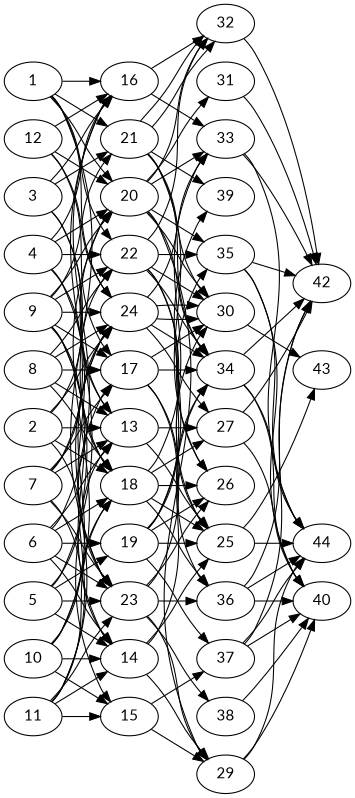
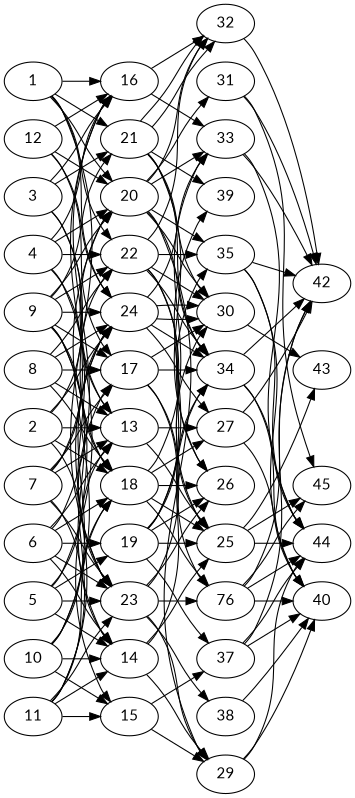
  digraph {
    fontname=Lato
    rankdir=LR
    node [alpha=0.07 fontname=Lato]
    edge [fontname=Lato]
    1 [alpha=0.09 expect_size=46046208]
    16 [expect_size=5347328]
    20 [alpha=0.01 expect_size=12226560]
    21 [alpha=0.00 expect_size=46187520]
    22 [alpha=0.14 expect_size=31613952]
    23 [alpha=0.06 expect_size=24675328]
    24 [alpha=0.17 expect_size=28439552]
    32 [alpha=0.03 expect_size=49800192]
    33 [alpha=0.14 expect_size=36075520]
    29 [alpha=0.19 expect_size=51913728]
    34 [alpha=0.09 expect_size=50822144]
    30 [alpha=0.02 expect_size=48360448]
    35 [alpha=0.12 expect_size=44110848]
    31 [expect_size=49782784]
    26 [alpha=0.04 expect_size=13583360]
    39 [alpha=0.17 expect_size=28065792]
    25 [alpha=0.09 expect_size=52257792]
-   36 [alpha=0.16 expect_size=17951744]
+   36 [alpha=0.16 expect_size=17951744 label=76]
    38 [alpha=0.09 expect_size=50169856]
    27 [alpha=0.10 expect_size=30523392]
    42 [alpha=0.13 expect_size=46237696]
    44 [alpha=0.17 expect_size=39174144]
    40 [expect_size=25602048]
    43 [alpha=0.20 expect_size=52376576]
+   45 [alpha=0.13 expect_size=13643776]
    37 [alpha=0.03 expect_size=27655168]
    2 [alpha=0.05 expect_size=40092672]
    13 [alpha=0.02 expect_size=42911744]
    18 [alpha=0.02 expect_size=48711680]
    3 [expect_size=47454208]
    4 [alpha=0.05 expect_size=49685504]
    5 [alpha=0.12 expect_size=7252992]
    14 [alpha=0.10 expect_size=12256256]
    19 [alpha=0.18 expect_size=8124416]
    6 [alpha=0.04 expect_size=13367296]
    7 [alpha=0.14 expect_size=29376512]
    17 [expect_size=15387648]
    8 [alpha=0.03 expect_size=42184704]
    9 [alpha=0.02 expect_size=22313984]
    15 [alpha=0.04 expect_size=25202688]
    10 [alpha=0.14 expect_size=39922688]
    11 [alpha=0.14 expect_size=9402368]
    12 [alpha=0.17 expect_size=31308800]
    1 -> 16
    1 -> 20
    1 -> 21
    1 -> 22
    1 -> 23
    1 -> 24
    16 -> 32
    16 -> 33
    20 -> 32
    20 -> 33
    20 -> 29
    20 -> 34
    20 -> 30
    20 -> 35
    20 -> 31
    21 -> 32
    21 -> 32
    21 -> 34
    21 -> 30
    21 -> 26
    21 -> 39
    22 -> 32
    22 -> 34
    22 -> 30
    22 -> 35
    22 -> 26
    22 -> 25
    23 -> 29
    23 -> 30
    23 -> 26
    23 -> 36
    23 -> 38
    24 -> 33
    24 -> 34
    24 -> 30
    24 -> 30
    24 -> 27
    32 -> 42
    33 -> 42
    33 -> 44
    29 -> 44
    29 -> 40
    34 -> 42
    34 -> 44
    34 -> 40
    30 -> 43
    35 -> 42
    35 -> 44
    35 -> 40
    31 -> 42
+   31 -> 45
    25 -> 44
    25 -> 43
+   25 -> 45
    36 -> 42
    36 -> 44
    36 -> 40
+   36 -> 45
    38 -> 40
    27 -> 42
    27 -> 40
    37 -> 42
    37 -> 44
    37 -> 40
    2 -> 22
    2 -> 23
    2 -> 24
    2 -> 13
    2 -> 18
    13 -> 25
    13 -> 27
    18 -> 33
    18 -> 26
    18 -> 25
    18 -> 36
    18 -> 27
    3 -> 16
    3 -> 21
    3 -> 13
    3 -> 18
    4 -> 16
    4 -> 20
    4 -> 22
    4 -> 23
    4 -> 13
    5 -> 16
    5 -> 23
    5 -> 13
    5 -> 14
    5 -> 19
    14 -> 29
    14 -> 34
    14 -> 25
    19 -> 34
    19 -> 35
    19 -> 26
    19 -> 39
    19 -> 25
    19 -> 37
    6 -> 16
    6 -> 23
    6 -> 13
    6 -> 18
    6 -> 14
    6 -> 19
    7 -> 20
    7 -> 23
    7 -> 24
    7 -> 13
    7 -> 14
    7 -> 17
    17 -> 34
    17 -> 30
    17 -> 25
    17 -> 36
    8 -> 22
    8 -> 24
    8 -> 13
    8 -> 18
    8 -> 17
    9 -> 20
    9 -> 21
    9 -> 22
    9 -> 24
    9 -> 18
    9 -> 14
    9 -> 17
    9 -> 15
    15 -> 29
    15 -> 37
    10 -> 20
    10 -> 24
    10 -> 18
    10 -> 14
    10 -> 15
    11 -> 23
    11 -> 24
    11 -> 18
    11 -> 14
    11 -> 17
    11 -> 15
    12 -> 16
    12 -> 20
    12 -> 24
    12 -> 17
  }
